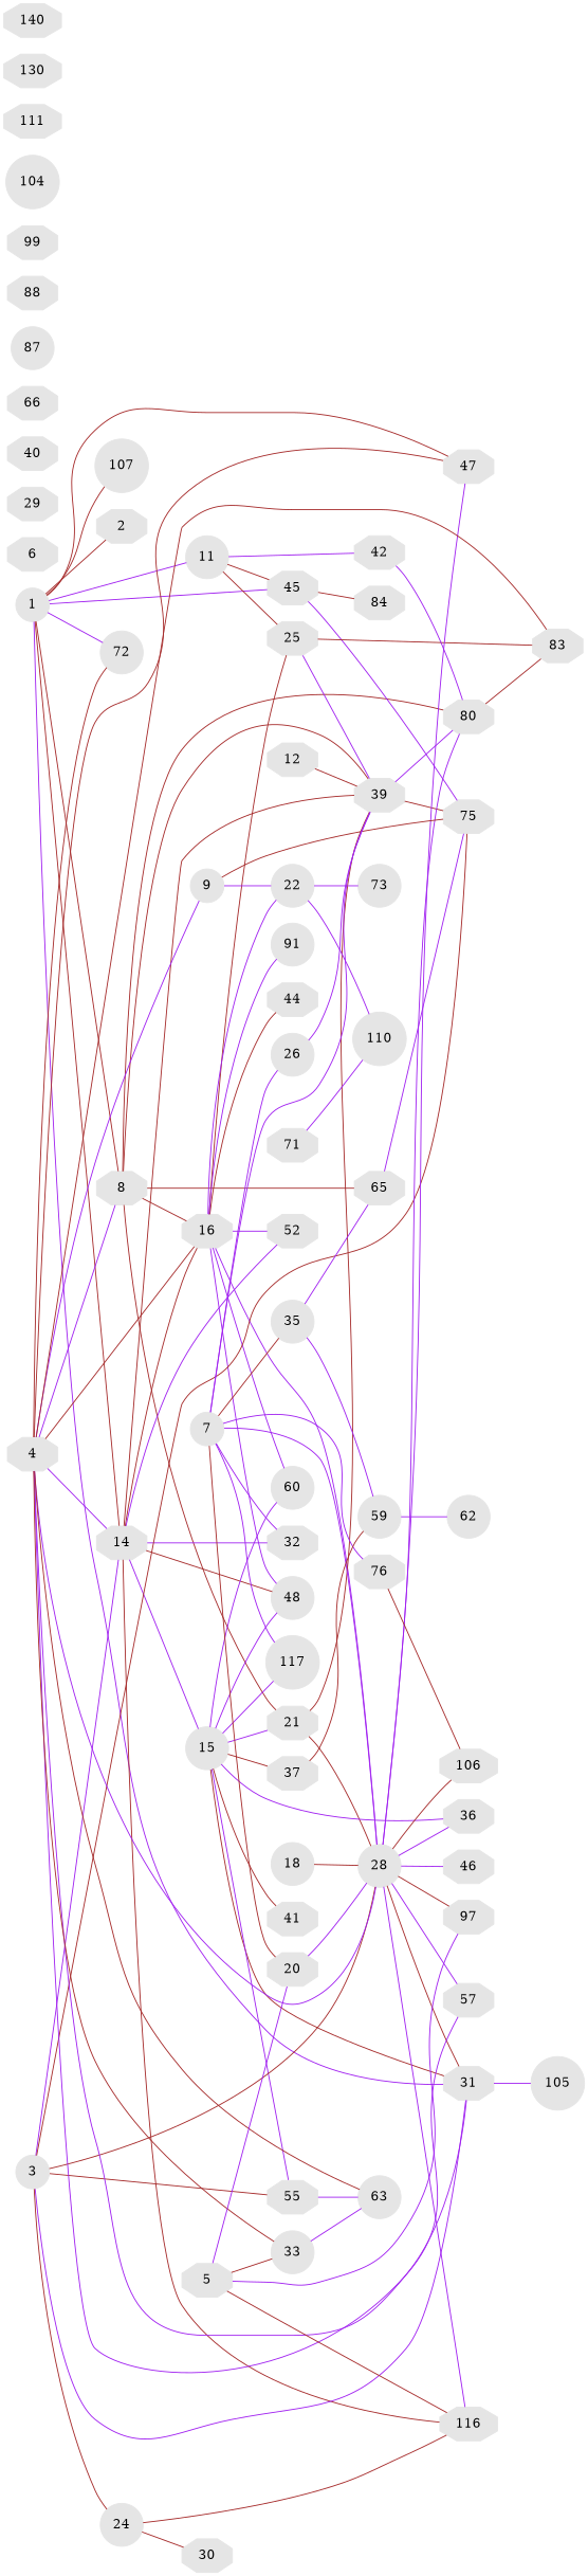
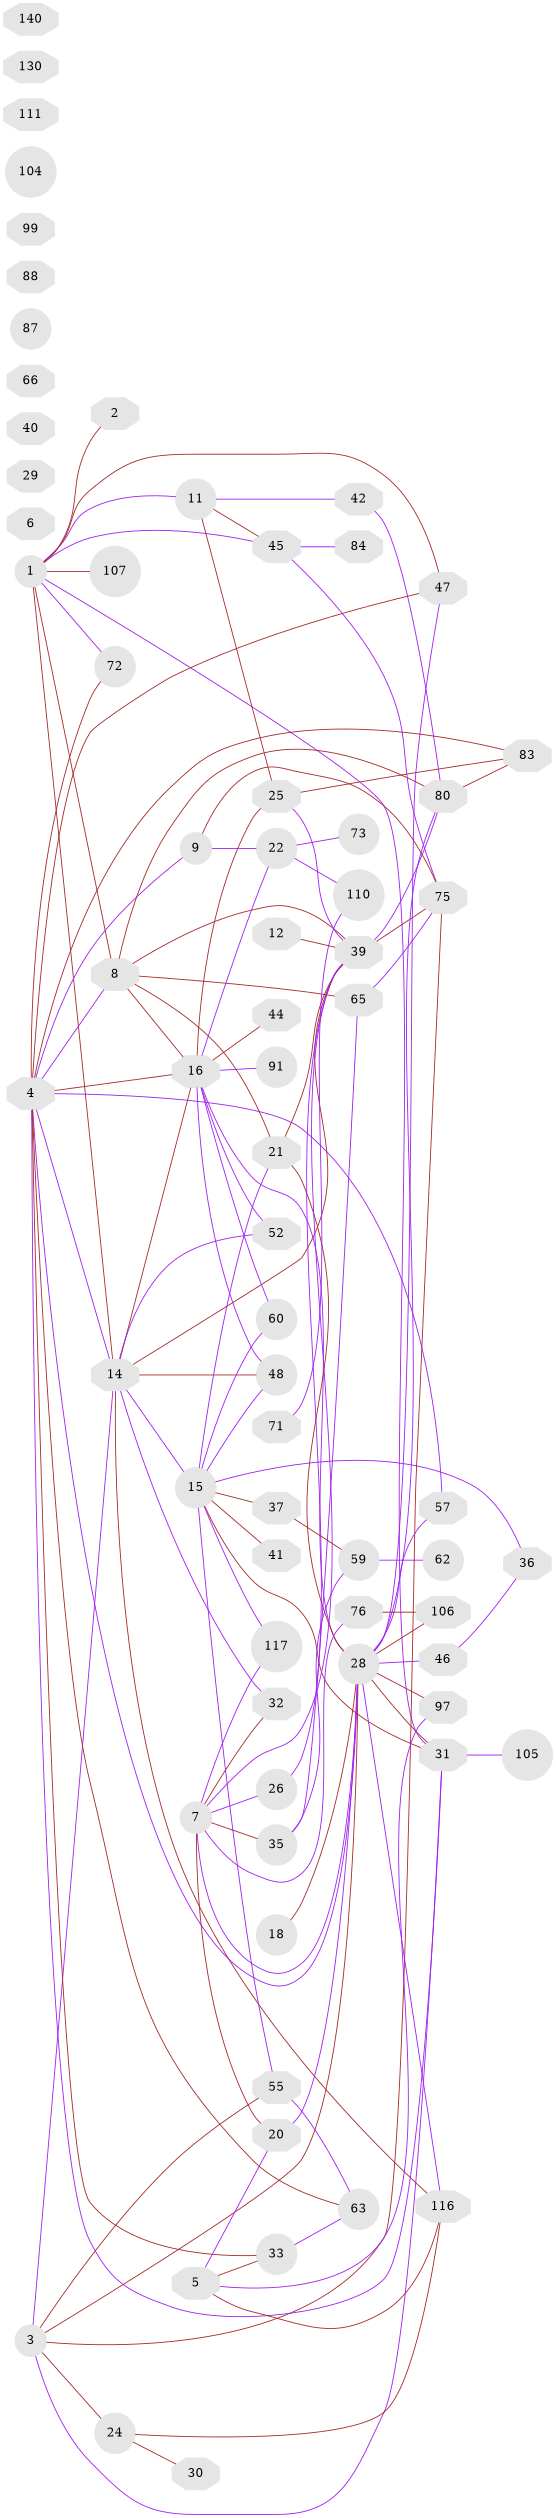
  graph {
    rankdir=LR
    node [color=gray90 shape=octagon style=filled]
    edge [color=purple]
    1 [shape=circle super="+78+94+13+38"]
    2
    8 [super="+108+61"]
    11 [shape=circle]
    14 [super="+89+56"]
    31 [super="+34"]
    45 [super="+74"]
    47 [super="+68"]
    72 [shape=circle]
    107 [shape=circle]
    16 [super="+23+79"]
    39 [super="+92+113"]
    21 [super="+27"]
    65 [super="+115"]
    80 [super="+127+86+121"]
    25 [super="+129"]
    42 [super="+67"]
    116
    32
    15 [shape=circle super="+43+54"]
    48 [shape=circle super="+70"]
    52
    105 [shape=circle]
    75 [super="+77+81"]
    84
    3 [shape=circle super="+82+17"]
    24 [shape=circle super="+139+120"]
    28 [shape=circle super="+103+50"]
    55 [super="+142"]
    30 [super="+112"]
    57
    97
    36
    46
    106
    63 [shape=circle]
    4 [super="+101+128+10"]
    9 [shape=circle]
    33 [shape=circle]
    83
    22 [shape=circle super="+122"]
    60 [shape=circle]
    44
    91 [shape=circle]
    5
    20
    6
    7 [shape=circle super="+133+51"]
    26 [shape=circle]
    35 [shape=circle]
    76
    117 [shape=circle]
    59 [shape=circle super="+123"]
    73 [shape=circle]
    110 [shape=circle]
    12
    37
    41
    18 [shape=circle]
    29
    62 [shape=circle]
    40
    66
    71
    87 [shape=circle]
    88
    99
    104 [shape=circle]
    111
    130
    140
    1 -- 2 [color=brown]
    1 -- 8 [color=brown]
    1 -- 11
    1 -- 14 [color=brown]
    1 -- 31
    1 -- 45
    1 -- 47 [color=brown]
    1 -- 72
    1 -- 107 [color=brown]
    8 -- 16 [color=brown]
    8 -- 39 [color=brown]
    8 -- 21 [color=brown]
    8 -- 65 [color=brown]
    8 -- 80 [color=brown]
    11 -- 45 [color=brown]
    11 -- 25 [color=brown]
    11 -- 42
    14 -- 16 [color=brown]
    14 -- 39 [color=brown]
    14 -- 116 [color=brown]
    14 -- 32
    14 -- 15
    14 -- 48 [color=brown weight=2]
    14 -- 52
    31 -- 105
    45 -- 75 [weight=2]
-   45 -- 84 [color=brown]
+   45 -- 84
    16 -- 25 [color=brown]
    16 -- 48
    16 -- 52
    16 -- 28
    16 -- 22
    16 -- 60
    16 -- 44 [color=brown]
    16 -- 91
    39 -- 80
    39 -- 75 [color=brown]
    21 -- 39 [color=brown]
    21 -- 28 [color=brown]
    65 -- 75
    80 -- 83 [color=brown]
    25 -- 39
    25 -- 83 [color=brown]
    42 -- 80
    15 -- 31 [color=brown]
    15 -- 21
    15 -- 48
    15 -- 55
    15 -- 36
    15 -- 60
    15 -- 117
    15 -- 37 [color=brown]
    15 -- 41 [color=brown]
    3 -- 14
    3 -- 31
    3 -- 75 [color=brown]
    3 -- 24 [color=brown]
    3 -- 28 [color=brown]
    3 -- 55 [color=brown]
    24 -- 116 [color=brown]
    24 -- 30 [color=brown]
    28 -- 31 [color=brown]
    28 -- 47
    28 -- 80
    28 -- 116
    28 -- 57
    28 -- 97 [color=brown weight=2]
-   28 -- 36
+   46 -- 36
    28 -- 46
    28 -- 106 [color=brown weight=2]
    55 -- 63
    4 -- 8
    4 -- 14
    4 -- 31
    4 -- 47 [color=brown]
    4 -- 72 [color=brown]
    4 -- 16 [color=brown]
    4 -- 28
    4 -- 57
    4 -- 63 [color=brown]
    4 -- 9
    4 -- 33 [color=brown]
    4 -- 83 [color=brown]
    9 -- 75 [color=brown]
    9 -- 22
    33 -- 63
    22 -- 73
    22 -- 110
    5 -- 116 [color=brown]
    5 -- 97
    5 -- 33 [color=brown]
    5 -- 20
    20 -- 28
    7 -- 39
-   7 -- 32
+   7 -- 32 [color=brown]
    7 -- 28
    7 -- 20 [color=brown]
    7 -- 26
    7 -- 35 [color=brown]
    7 -- 76
    7 -- 117
    26 -- 39
    35 -- 65
    35 -- 59
    76 -- 106 [color=brown]
    59 -- 62
    12 -- 39 [color=brown]
    37 -- 59 [color=brown]
    18 -- 28 [color=brown]
    71 -- 110
  }
